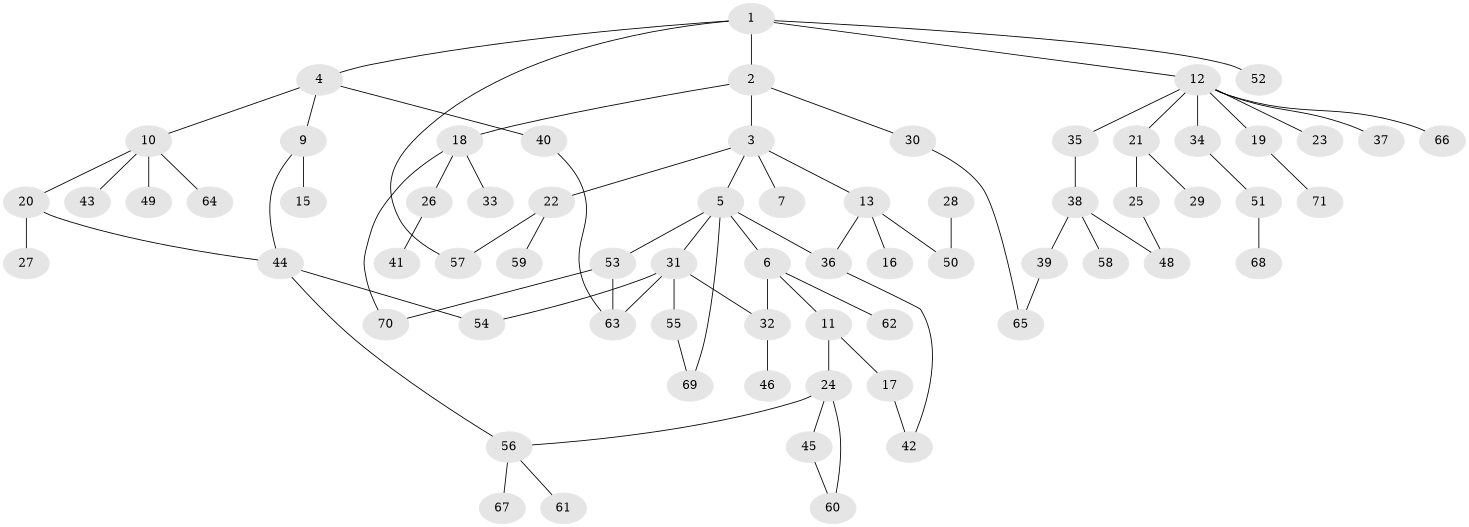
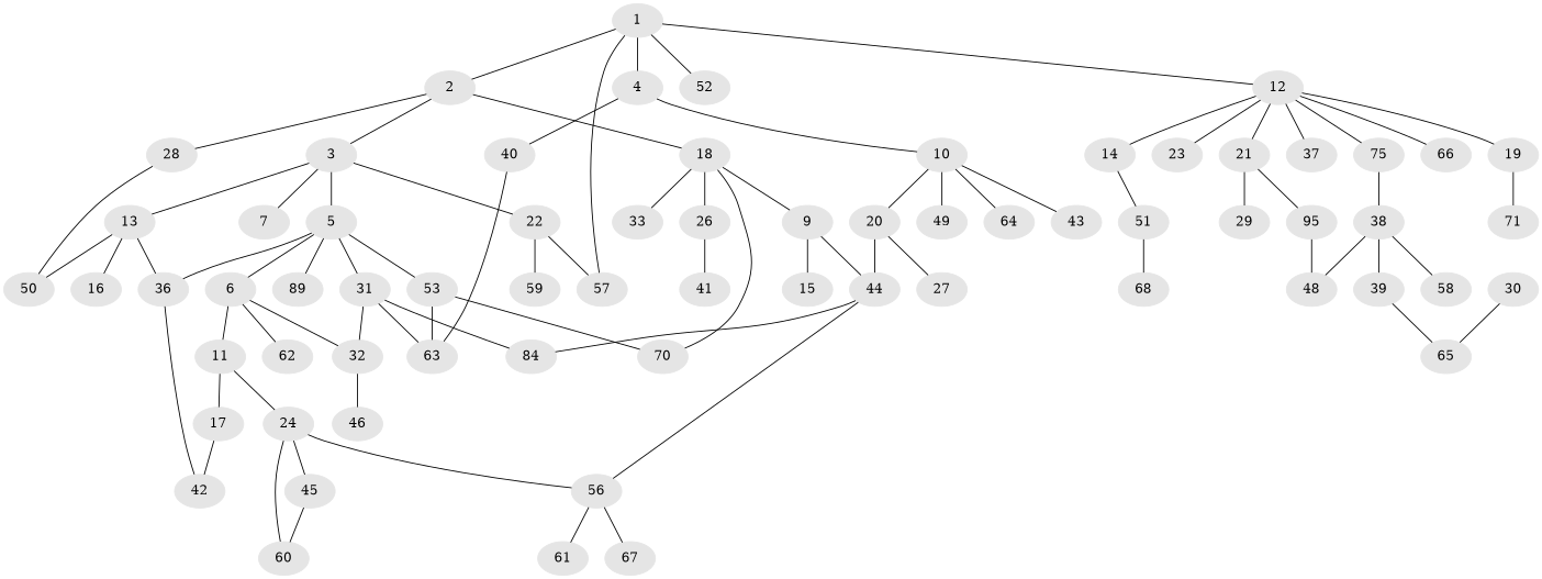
  graph {
    node [color=gray90 style=filled]
    1
    2
    4
    12
    52
    57
    3
    18
    30
    9
    10
    40
-   14 [label=34]
+   14
    19
    21
    23
-   35
+   35 [label=75]
    37
    66
    5
    7
    13
    22
    26
    33
    70
    65
    6
    31
    36
    53
-   69
+   69 [label=89]
    16
    50
    59
    15
    44
    20
    43
    49
    64
    63
    11
    32
    62
-   54
-   55
+   54 [label=84]
    42
    17
    24
    46
    56
    27
    45
    60
    51
    71
-   25
+   25 [label=95]
    29
    38
    68
    28
    41
    48
    61
    67
    39
    58
    1 -- 2
    1 -- 4
    1 -- 12
    1 -- 52
    1 -- 57
    2 -- 3
    2 -- 18
-   2 -- 30
-   4 -- 9
+   2 -- 28
+   18 -- 9
    4 -- 10
    4 -- 40
    12 -- 14
    12 -- 19
    12 -- 21
    12 -- 23
    12 -- 35
    12 -- 37
    12 -- 66
    3 -- 5
    3 -- 7
    3 -- 13
    3 -- 22
    18 -- 26
    18 -- 33
    18 -- 70
    30 -- 65
    9 -- 15
    9 -- 44
    10 -- 20
    10 -- 43
    10 -- 49
    10 -- 64
    40 -- 63
    14 -- 51
    19 -- 71
    21 -- 25
    21 -- 29
    35 -- 38
    5 -- 6
    5 -- 31
    5 -- 36
    5 -- 53
    5 -- 69
    13 -- 36
    13 -- 16
    13 -- 50
    22 -- 57
    22 -- 59
    26 -- 41
    6 -- 11
    6 -- 32
    6 -- 62
    31 -- 63
    31 -- 32
    31 -- 54
-   31 -- 55
    36 -- 42
    53 -- 70
    53 -- 63
    44 -- 54
    44 -- 56
    20 -- 44
    20 -- 27
    11 -- 17
    11 -- 24
    32 -- 46
-   55 -- 69
    17 -- 42
    24 -- 56
    24 -- 45
    24 -- 60
    56 -- 61
    56 -- 67
    45 -- 60
    51 -- 68
    25 -- 48
    38 -- 48
    38 -- 39
    38 -- 58
    28 -- 50
    39 -- 65
  }
